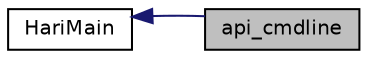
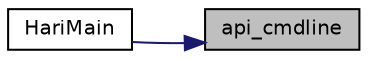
  digraph {
    rankdir=RL
    node [color=black fontname=Helvetica fontsize=10 shape=record style=filled]
    n1 [fillcolor=grey75 fontcolor=black height=0.2 label=api_cmdline width=0.4]
    n2 [fillcolor=white height=0.2 label=HariMain width=0.4]
-   n2 -> n1 [color=midnightblue dir=back fontname=Helvetica fontsize=10 labelfontname=Helvetica labelfontsize=10 style=solid]
+   n1 -> n2 [color=midnightblue dir=back fontname=Helvetica fontsize=10 labelfontname=Helvetica labelfontsize=10 style=solid]
  }
